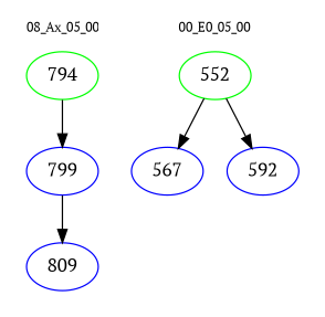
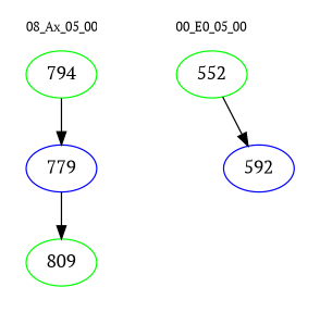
  digraph {
    fontname="PT Serif"
    node [color=blue fontname="PT Serif"]
    edge [color=black fontname="PT Serif"]
    n1 [color=green label=794]
-   n2 [label=799]
-   n3 [label=809]
+   n2 [label=779]
+   n3 [color=green label=809]
    n4 [color=green label=552]
-   n5 [label=567]
    n6 [label=592]
    subgraph cluster_1 {
      color=white
      fontsize=10
      label="08_Ax_05_00"
      n1
      n2
      n3
    }
    subgraph cluster_2 {
      color=white
      fontsize=10
      label="00_E0_05_00"
      n4
-     n5
      n6
    }
    n1 -> n2
    n2 -> n3
-   n4 -> n5
    n4 -> n6
  }
